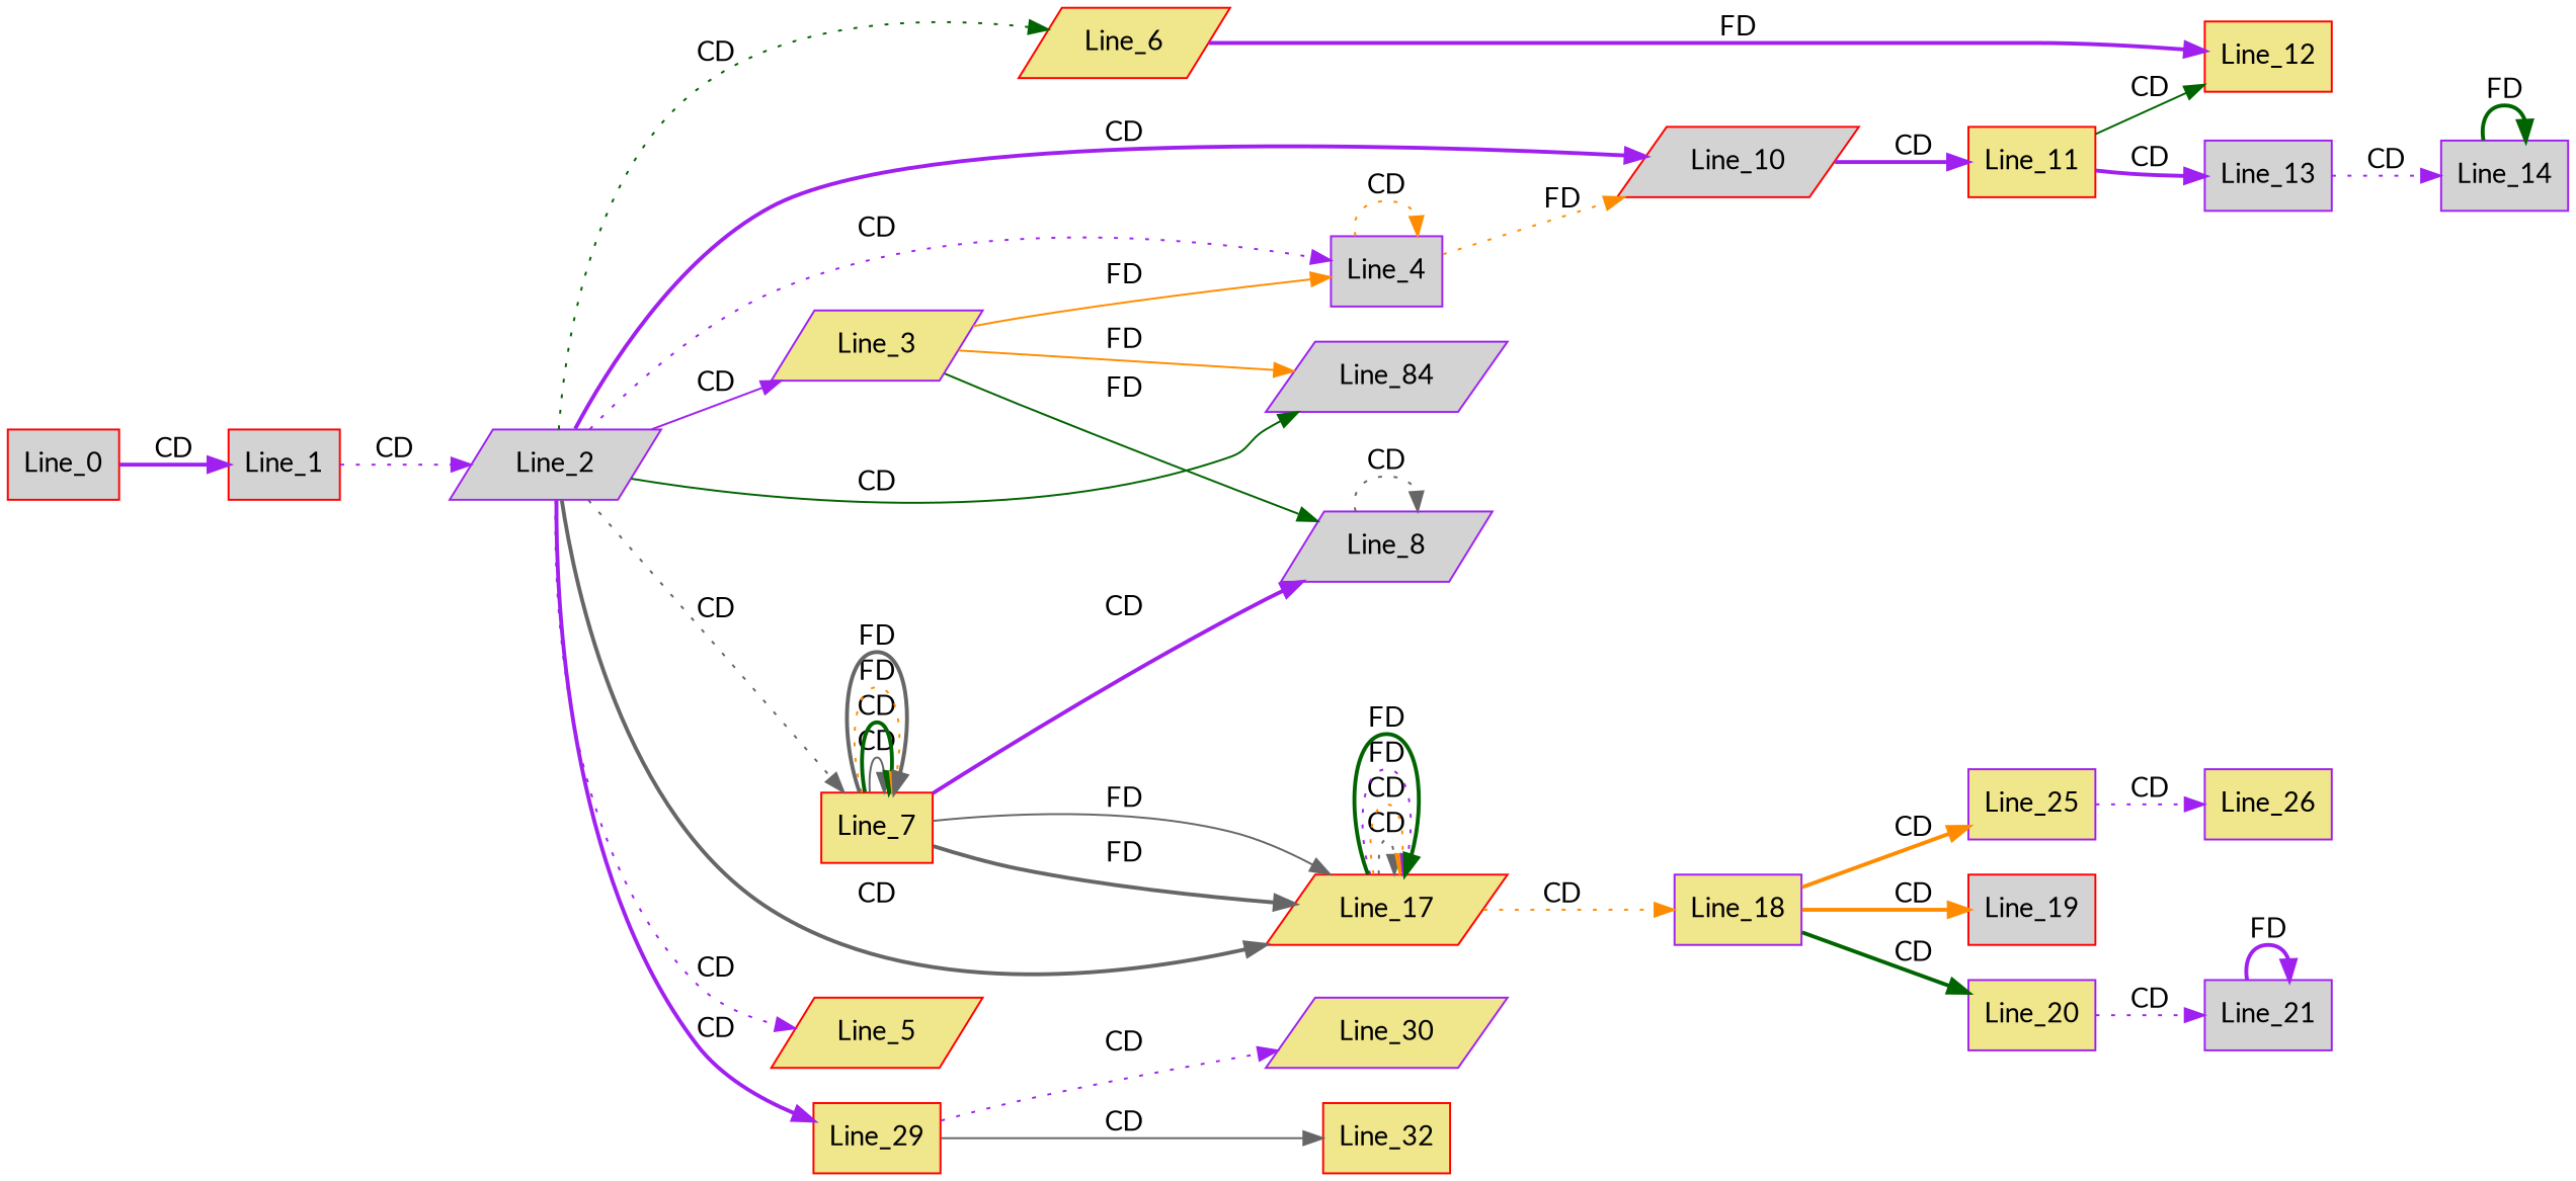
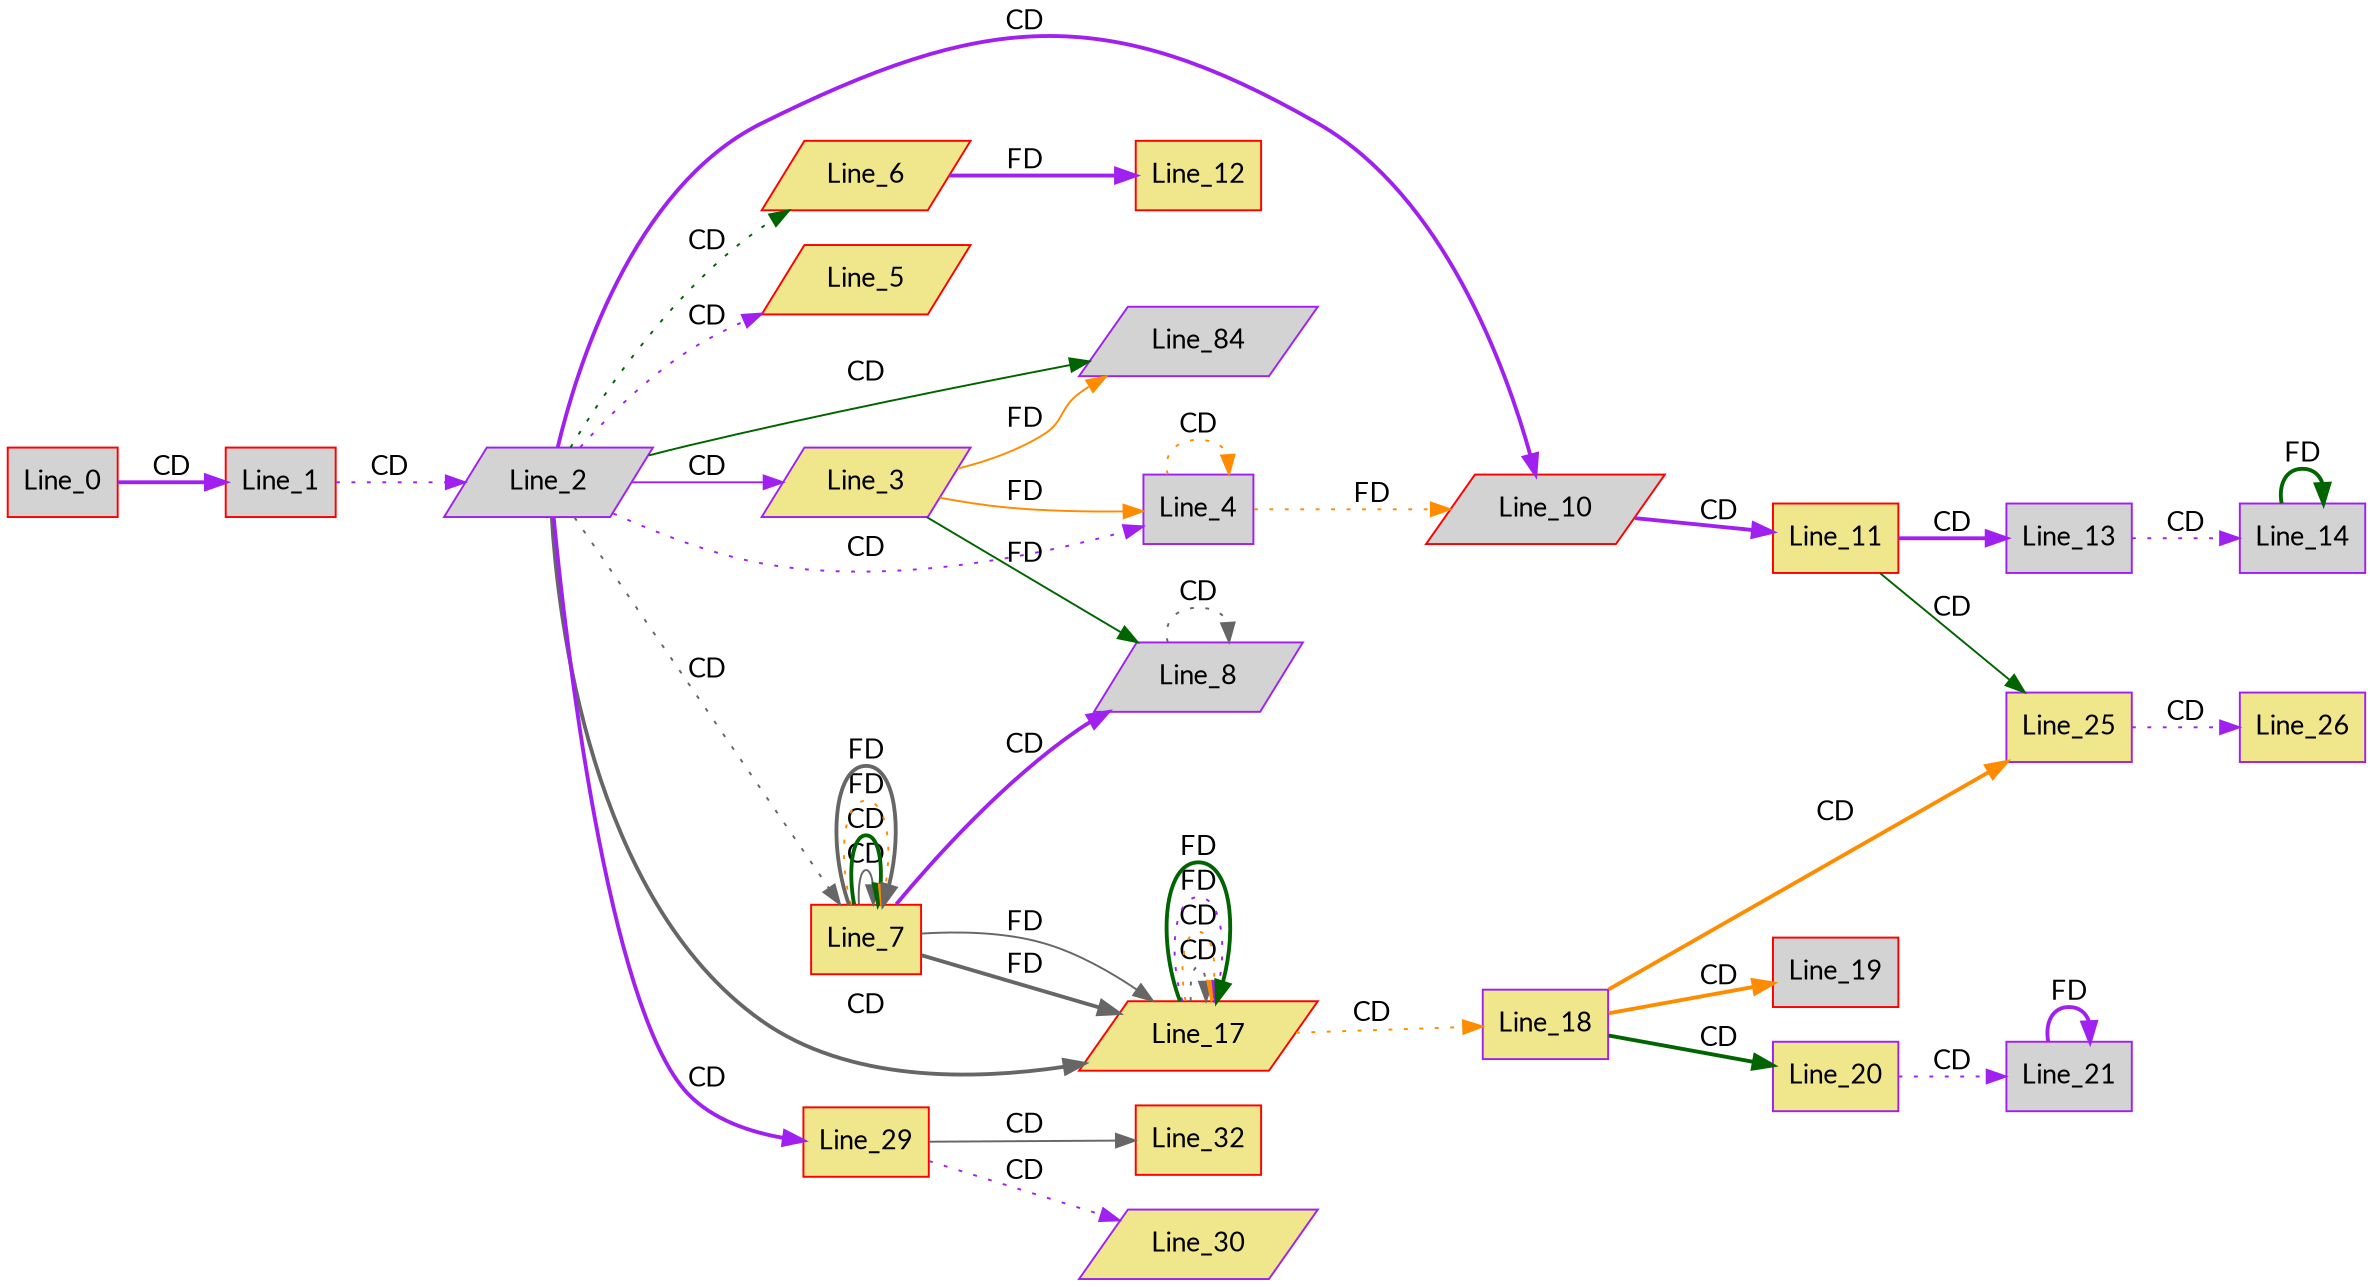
  digraph {
    fontname=Lato
    rankdir=LR
    node [color=purple fillcolor=khaki fontname=Lato shape=box style=filled]
    edge [color=purple fontname=Lato style=bold]
    Line_0 [color=red fillcolor=lightgrey]
    Line_1 [color=red fillcolor=lightgrey]
    Line_2 [fillcolor=lightgrey shape=parallelogram]
    Line_3 [shape=parallelogram]
    Line_4 [fillcolor=lightgrey]
    Line_5 [color=red shape=parallelogram]
    Line_6 [color=red shape=parallelogram]
    Line_7 [color=red]
    Line_10 [color=red fillcolor=lightgrey shape=parallelogram]
    Line_17 [color=red shape=parallelogram]
    Line_29 [color=red]
    n12 [fillcolor=lightgrey label=Line_84 shape=parallelogram]
    Line_8 [fillcolor=lightgrey shape=parallelogram]
    Line_12 [color=red]
    Line_11 [color=red]
    Line_18
    Line_30 [shape=parallelogram]
    Line_32 [color=red]
    Line_14 [fillcolor=lightgrey]
    Line_13 [fillcolor=lightgrey]
    Line_19 [color=red fillcolor=lightgrey]
    Line_20
    Line_25
    Line_21 [fillcolor=lightgrey]
    Line_26
    Line_0 -> Line_1 [label=CD]
    Line_1 -> Line_2 [label=CD style=dotted]
    Line_2 -> Line_3 [label=CD style=solid]
    Line_2 -> Line_4 [label=CD style=dotted]
    Line_2 -> Line_5 [label=CD style=dotted]
    Line_2 -> Line_6 [color=darkgreen label=CD style=dotted]
    Line_2 -> Line_7 [color=gray40 label=CD style=dotted]
    Line_2 -> Line_10 [label=CD]
    Line_2 -> Line_17 [color=gray40 label=CD]
    Line_2 -> Line_29 [label=CD]
    Line_2 -> n12 [color=darkgreen label=CD style=solid]
    Line_3 -> Line_4 [color=darkorange label=FD style=solid]
    Line_3 -> n12 [color=darkorange label=FD style=solid]
    Line_3 -> Line_8 [color=darkgreen label=FD style=solid]
    Line_4 -> Line_4 [color=darkorange label=CD style=dotted]
    Line_4 -> Line_10 [color=darkorange label=FD style=dotted]
    Line_6 -> Line_12 [label=FD]
    Line_7 -> Line_7 [color=gray40 label=CD style=solid]
    Line_7 -> Line_7 [color=darkgreen label=CD]
    Line_7 -> Line_7 [color=darkorange label=FD style=dotted]
    Line_7 -> Line_7 [color=gray40 label=FD]
    Line_7 -> Line_17 [color=gray40 label=FD style=solid]
    Line_7 -> Line_17 [color=gray40 label=FD]
    Line_7 -> Line_8 [label=CD]
    Line_10 -> Line_11 [label=CD]
    Line_17 -> Line_17 [color=gray40 label=CD style=dotted]
    Line_17 -> Line_17 [color=darkorange label=CD style=dotted]
    Line_17 -> Line_17 [label=FD style=dotted]
    Line_17 -> Line_17 [color=darkgreen label=FD]
    Line_17 -> Line_18 [color=darkorange label=CD style=dotted]
    Line_29 -> Line_30 [label=CD style=dotted]
    Line_29 -> Line_32 [color=gray40 label=CD style=solid]
    Line_8 -> Line_8 [color=gray40 label=CD style=dotted]
-   Line_11 -> Line_12 [color=darkgreen label=CD style=solid]
+   Line_11 -> Line_25 [color=darkgreen label=CD style=solid]
    Line_11 -> Line_13 [label=CD]
    Line_18 -> Line_19 [color=darkorange label=CD]
    Line_18 -> Line_20 [color=darkgreen label=CD]
    Line_18 -> Line_25 [color=darkorange label=CD]
    Line_14 -> Line_14 [color=darkgreen label=FD]
    Line_13 -> Line_14 [label=CD style=dotted]
    Line_20 -> Line_21 [label=CD style=dotted]
    Line_25 -> Line_26 [label=CD style=dotted]
    Line_21 -> Line_21 [label=FD]
  }
